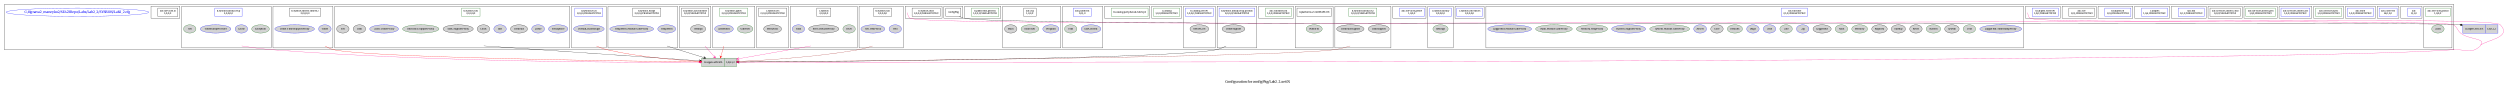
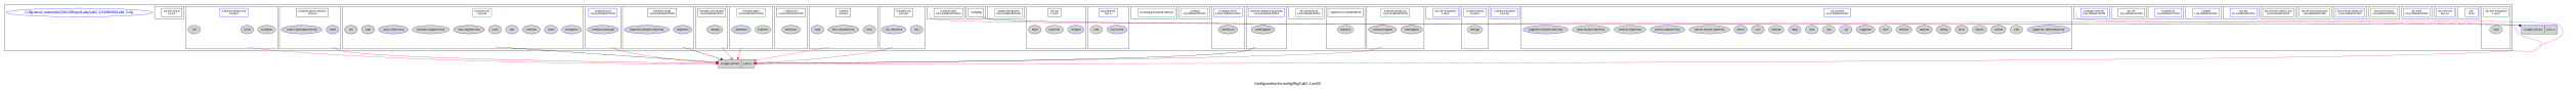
  digraph {
    compound=true
    concentrate=true
    fontname=Merriweather
    label="\nConfiguration for configPkg/Lab2_2.xe674"
    rankdir=TB
    ranksep=".50 equally"
    node [color=blue font=Helvetica fontcolor=black fontname=Merriweather fontsize=10 style=filled]
    edge [fontname=Merriweather style=invis]
    n1 [color=darkgreen label="xdc.services.global\n1,0,0,0" shape=box style=""]
    n2 [color=darkgreen fillcolor=lightgray label=Clock]
    xdc_services_global__bot [shape=point style=invis color=""]
    n4 [label="xdc\n1,1,1,0" shape=box style=""]
    xdc__bot [shape=point style=invis color=""]
    n6 [label="xdc.corevers\n16,0,2,0" shape=box style=""]
    n7 [label="xdc.shelf\n1,0,0,1518048729769" shape=box style=""]
    n8 [color=darkgreen label="xdc.services.spec\n1,0,0,1518048729769" shape=box style=""]
    n9 [label="xdc.services.intern.xsr\n1,0,0,1518048729769" shape=box style=""]
    n10 [color=darkgreen label="xdc.services.intern.gen\n1,0,0,1518048729769" shape=box style=""]
    n11 [color=black label="xdc.services.intern.cmd\n1,0,0,1518048729769" shape=box style=""]
    n12 [label="xdc.bld\n1,0,2,1518048729769" shape=box style=""]
    xdc_bld__bot [shape=point style=invis color=""]
    n14 [label="ti.targets\n1,0,6,1518048729769" shape=box style=""]
    ti_targets__bot [shape=point style=invis color=""]
    n16 [label="ti.targets.elf\n1,0,0,1518048729769" shape=box style=""]
    ti_targets_elf__bot [shape=point style=invis color=""]
    n18 [color=black label="xdc.rov\n1,0,1,1518048729769" shape=box style=""]
    xdc_rov__bot [shape=point style=invis color=""]
    n20 [label="xdc.runtime\n2,1,0,1518048729769" shape=box style=""]
    n21 [fillcolor=lightgray label=Assert]
    n22 [color=black fillcolor=lightgray label=Core]
    n23 [color=darkgreen fillcolor=lightgray label=Defaults]
    n24 [fillcolor=lightgray label=Diags]
    n25 [fillcolor=lightgray label=Error]
    n26 [color=darkgreen fillcolor=lightgray label=Gate]
    n27 [fillcolor=lightgray label=Log]
    n28 [color=black fillcolor=lightgray label=LoggerBuf]
    n29 [color=darkgreen fillcolor=lightgray label=Main]
    n30 [color=darkgreen fillcolor=lightgray label=Memory]
    n31 [color=black fillcolor=lightgray label=Registry]
    n32 [color=black fillcolor=lightgray label=Startup]
    n33 [color=black fillcolor=lightgray label=Reset]
    n34 [color=darkgreen fillcolor=lightgray label=System]
    n35 [color=black fillcolor=lightgray label=SysMin]
    n36 [color=darkgreen fillcolor=lightgray label=Text]
    n37 [fillcolor=lightgray label=LoggerBuf_TimestampProxy]
    n38 [fillcolor=lightgray label=LoggerBuf_Module_GateProxy]
    n39 [color=darkgreen fillcolor=lightgray label=Main_Module_GateProxy]
    n40 [color=darkgreen fillcolor=lightgray label=Memory_HeapProxy]
    n41 [fillcolor=lightgray label=System_SupportProxy]
    n42 [color=darkgreen fillcolor=lightgray label=System_Module_GateProxy]
    xdc_runtime__bot [shape=point style=invis color=""]
    n44 [label="ti.targets.rts6000\n1,0,0,1518048729769" shape=box style=""]
    ti_targets_rts6000__bot [shape=point style=invis color=""]
    n46 [label="ti.sysbios.interfaces\n2,0,0,0,0" shape=box style=""]
    n47 [label="ti.sysbios.family\n2,0,0,0,0" shape=box style=""]
    n48 [color=darkgreen fillcolor=lightgray label=Settings]
    ti_sysbios_family__bot [shape=point style=invis color=""]
    n50 [label="xdc.services.getset\n1,0,0,0" shape=box style=""]
    xdc_services_getset__bot [shape=point style=invis color=""]
    n52 [color=darkgreen label="ti.sysbios.family.c62\n2,0,0,0,1518048729769" shape=box style=""]
    n53 [color=black fillcolor=lightgray label=TaskSupport]
    n54 [color=black fillcolor=lightgray label=IntrinsicsSupport]
    ti_sysbios_family_c62__bot [shape=point style=invis color=""]
    n56 [color=black label="ti.platforms.evmOMAPL138\n" shape=box style=""]
    n57 [color=darkgreen fillcolor=lightgray label=Platform]
    ti_platforms_evmOMAPL138__bot [shape=point style=invis color=""]
    n59 [color=darkgreen label="xdc.runtime.knl\n1,0,0,1518048729769" shape=box style=""]
    xdc_runtime_knl__bot [shape=point style=invis color=""]
    n61 [label="ti.sysbios.family.c64p.primus\n2,0,0,0,1518048729769" shape=box style=""]
    n62 [color=black fillcolor=lightgray label=TimerSupport]
    ti_sysbios_family_c64p_primus__bot [shape=point style=invis color=""]
    n64 [label="ti.catalog.c6000\n1,0,0,0,1518048729769" shape=box style=""]
    n65 [color=black fillcolor=lightgray label=OMAPL138]
    ti_catalog_c6000__bot [shape=point style=invis color=""]
    n67 [color=darkgreen label="ti.catalog\n1,0,0,1518048729769" shape=box style=""]
    n68 [color=darkgreen label="ti.catalog.peripherals.hdvicp2\n" shape=box style=""]
    ti_catalog_peripherals_hdvicp2__bot [shape=point style=invis color=""]
    n70 [label="xdc.platform\n1,0,1,0" shape=box style=""]
    n71 [fillcolor=lightgray label=ExeContext]
    n72 [color=darkgreen fillcolor=lightgray label=Utils]
    xdc_platform__bot [shape=point style=invis color=""]
    n74 [color=black label="xdc.cfg\n1,0,2,0" shape=box style=""]
    n75 [fillcolor=lightgray label=Program]
    n76 [color=black fillcolor=lightgray label=Main]
    n77 [color=darkgreen fillcolor=lightgray label=SourceDir]
    xdc_cfg__bot [shape=point style=invis color=""]
    n79 [color=darkgreen label="ti.platforms.generic\n1,0,0,1,1518048729769" shape=box style=""]
    ti_platforms_generic__bot [shape=point style=invis color=""]
    n81 [color=black label="ti.sysbios.hal\n2,0,0,0,0" shape=box style=""]
    n82 [fillcolor=lightgray label=Hwi]
    n83 [fillcolor=lightgray label=Hwi_HwiProxy]
    ti_sysbios_hal__bot [shape=point style=invis color=""]
    n85 [color=black label="ti.sysbios\n2,0,0,0,0" shape=box style=""]
    n86 [color=darkgreen fillcolor=lightgray label=BIOS]
    n87 [fillcolor=lightgray label=Build]
    n88 [color=black fillcolor=lightgray label=BIOS_RtsGateProxy]
    ti_sysbios__bot [shape=point style=invis color=""]
    n90 [color=black label="ti.sysbios.rts\n2,0,0,0,1518048729769" shape=box style=""]
    n91 [color=black fillcolor=lightgray label=MemAlloc]
    ti_sysbios_rts__bot [shape=point style=invis color=""]
    n93 [label="ti.sysbios.rts.ti\n1,0,0,0,1518048729769" shape=box style=""]
    n94 [fillcolor=lightgray label=ThreadLocalStorage]
    ti_sysbios_rts_ti__bot [shape=point style=invis color=""]
    n96 [color=darkgreen label="ti.sysbios.knl\n2,0,0,0,0" shape=box style=""]
    n97 [color=black fillcolor=lightgray label=Clock]
    n98 [fillcolor=lightgray label=Idle]
    n99 [color=black fillcolor=lightgray label=Intrinsics]
    n100 [fillcolor=lightgray label=Queue]
    n101 [fillcolor=lightgray label=Semaphore]
    n102 [color=black fillcolor=lightgray label=Swi]
    n103 [color=black fillcolor=lightgray label=Task]
    n104 [fillcolor=lightgray label=Clock_TimerProxy]
    n105 [color=darkgreen fillcolor=lightgray label=Intrinsics_SupportProxy]
    n106 [color=black fillcolor=lightgray label=Task_SupportProxy]
    ti_sysbios_knl__bot [shape=point style=invis color=""]
    n108 [color=black label="ti.sysbios.timers.timer62\n2,0,0,0,0" shape=box style=""]
    n109 [fillcolor=lightgray label=Timer]
    n110 [fillcolor=lightgray label=Timer_TimerSupportProxy]
    ti_sysbios_timers_timer64__bot [shape=point style=invis color=""]
    n112 [label="ti.sysbios.family.c64p\n2,0,0,0,0" shape=box style=""]
    n113 [color=darkgreen fillcolor=lightgray label=Exception]
    n114 [color=darkgreen fillcolor=lightgray label=Hwi]
-   n115 [fillcolor=lightgray label=TimestampProvider]
    n116 [fillcolor=lightgray label=Cache]
    ti_sysbios_family_c64p__bot [shape=point style=invis color=""]
    n118 [color=darkgreen label="ti.sysbios.gates\n2,0,0,0,1518048729769" shape=box style=""]
    n119 [color=darkgreen fillcolor=lightgray label=GateHwi]
    n120 [fillcolor=lightgray label=GateMutex]
    ti_sysbios_gates__bot [shape=point style=invis color=""]
    n122 [color=black label="ti.sysbios.xdcruntime\n1,0,0,1518048729769" shape=box style=""]
    n123 [color=black fillcolor=lightgray label=Settings]
    ti_sysbios_xdcruntime__bot [shape=point style=invis color=""]
    n125 [color=black label="ti.sysbios.heaps\n2,0,0,0,1518048729769" shape=box style=""]
    n126 [fillcolor=lightgray label=HeapMem]
    n127 [fillcolor=lightgray label=HeapMem_Module_GateProxy]
    ti_sysbios_heaps__bot [shape=point style=invis color=""]
    n129 [color=black label="ti.sysbios.utils\n2,0,0,0,1518048729769" shape=box style=""]
    ti_sysbios_utils__bot [shape=point style=invis color=""]
    n131 [color=black label="configPkg\n" shape=box style=""]
    n132 [color=black label="xdc.services.io\n1,0,0,0" shape=box style=""]
    xdc_services_io__bot [shape=point style=invis color=""]
    n134 [fontcolor=blue fontsize=14 label="C:/dgnava2_maneyko2/SE423Repo/Labs/Lab2_2/SYSBIOS/Lab2_2.cfg" style=""]
    n135 [color=darkgreen fillcolor=lightgrey label="ti.targets.elf.C674|1,0,8.1,2" shape=record]
    n136 [fillcolor=lightgrey label="ti.targets.elf.C674|1,0,8.2,2" shape=record]
    subgraph cluster_1 {
      label=""
      n134
      subgraph cluster_2 {
        label=""
        n1
        n2
        xdc_services_global__bot
      }
      subgraph cluster_3 {
        label=""
        n4
        xdc__bot
      }
      subgraph cluster_4 {
        label=""
        n6
      }
      subgraph cluster_5 {
        label=""
        n7
      }
      subgraph cluster_6 {
        label=""
        n8
      }
      subgraph cluster_7 {
        label=""
        n9
      }
      subgraph cluster_8 {
        label=""
        n10
      }
      subgraph cluster_9 {
        label=""
        n11
      }
      subgraph cluster_10 {
        label=""
        n12
        xdc_bld__bot
      }
      subgraph cluster_11 {
        label=""
        n14
        ti_targets__bot
      }
      subgraph cluster_12 {
        label=""
        n16
        ti_targets_elf__bot
      }
      subgraph cluster_13 {
        label=""
        n18
        xdc_rov__bot
      }
      subgraph cluster_14 {
        label=""
        n20
        n21
        n22
        n23
        n24
        n25
        n26
        n27
        n28
        n29
        n30
        n31
        n32
        n33
        n34
        n35
        n36
        n37
        n38
        n39
        n40
        n41
        n42
        xdc_runtime__bot
      }
      subgraph cluster_15 {
        label=""
        n44
        ti_targets_rts6000__bot
      }
      subgraph cluster_16 {
        label=""
        n46
      }
      subgraph cluster_17 {
        label=""
        n47
        n48
        ti_sysbios_family__bot
      }
      subgraph cluster_18 {
        label=""
        n50
        xdc_services_getset__bot
      }
      subgraph cluster_19 {
        label=""
        n52
        n53
        n54
        ti_sysbios_family_c62__bot
      }
      subgraph cluster_20 {
        label=""
        n56
        n57
        ti_platforms_evmOMAPL138__bot
      }
      subgraph cluster_21 {
        label=""
        n59
        xdc_runtime_knl__bot
      }
      subgraph cluster_22 {
        label=""
        n61
        n62
        ti_sysbios_family_c64p_primus__bot
      }
      subgraph cluster_23 {
        label=""
        n64
        n65
        ti_catalog_c6000__bot
      }
      subgraph cluster_24 {
        label=""
        n67
      }
      subgraph cluster_25 {
        label=""
        n68
        ti_catalog_peripherals_hdvicp2__bot
      }
      subgraph cluster_26 {
        label=""
        n70
        n71
        n72
        xdc_platform__bot
      }
      subgraph cluster_27 {
        label=""
        n74
        n75
        n76
        n77
        xdc_cfg__bot
      }
      subgraph cluster_28 {
        label=""
        n79
        ti_platforms_generic__bot
      }
      subgraph cluster_29 {
        label=""
        n81
        n82
        n83
        ti_sysbios_hal__bot
      }
      subgraph cluster_30 {
        label=""
        n85
        n86
        n87
        n88
        ti_sysbios__bot
      }
      subgraph cluster_31 {
        label=""
        n90
        n91
        ti_sysbios_rts__bot
      }
      subgraph cluster_32 {
        label=""
        n93
        n94
        ti_sysbios_rts_ti__bot
      }
      subgraph cluster_33 {
        label=""
        n96
        n97
        n98
        n99
        n100
        n101
        n102
        n103
        n104
        n105
        n106
        ti_sysbios_knl__bot
      }
      subgraph cluster_34 {
        label=""
        n108
        n109
        n110
        ti_sysbios_timers_timer64__bot
      }
      subgraph cluster_35 {
        label=""
        n112
        n113
        n114
-       n115
        n116
        ti_sysbios_family_c64p__bot
      }
      subgraph cluster_36 {
        label=""
        n118
        n119
        n120
        ti_sysbios_gates__bot
      }
      subgraph cluster_37 {
        label=""
        n122
        n123
        ti_sysbios_xdcruntime__bot
      }
      subgraph cluster_38 {
        label=""
        n125
        n126
        n127
        ti_sysbios_heaps__bot
      }
      subgraph cluster_39 {
        label=""
        n129
        ti_sysbios_utils__bot
      }
      subgraph cluster_40 {
        label=""
        n131
      }
      subgraph cluster_41 {
        label=""
        n132
        xdc_services_io__bot
      }
    }
    n1 -> n2
    n2 -> xdc_services_global__bot
    n20 -> n21
    n20 -> n22
    n20 -> n23
    n20 -> n24
    n20 -> n25
    n20 -> n26
    n20 -> n27
    n20 -> n28
    n20 -> n29
    n20 -> n30
    n20 -> n31
    n20 -> n32
    n20 -> n33
    n20 -> n34
    n20 -> n35
    n20 -> n36
    n20 -> n37
    n20 -> n38
    n20 -> n39
    n20 -> n40
    n20 -> n41
    n20 -> n42
    n21 -> xdc_runtime__bot
    n22 -> xdc_runtime__bot
    n23 -> xdc_runtime__bot
    n24 -> xdc_runtime__bot
    n25 -> xdc_runtime__bot
    n26 -> xdc_runtime__bot
    n27 -> xdc_runtime__bot
    n28 -> xdc_runtime__bot
    n29 -> xdc_runtime__bot
    n30 -> xdc_runtime__bot
    n31 -> xdc_runtime__bot
    n32 -> xdc_runtime__bot
    n33 -> xdc_runtime__bot
    n34 -> xdc_runtime__bot
    n35 -> xdc_runtime__bot
    n36 -> xdc_runtime__bot
    n37 -> xdc_runtime__bot
    n38 -> xdc_runtime__bot
    n39 -> xdc_runtime__bot
    n40 -> xdc_runtime__bot
    n41 -> xdc_runtime__bot
    n42 -> xdc_runtime__bot
    ti_targets_rts6000__bot -> n135 [arrowhead=diamond color=deeppink style=""]
    n47 -> n48
    n48 -> ti_sysbios_family__bot
    n52 -> n53
    n52 -> n54
    n53 -> ti_sysbios_family_c62__bot
    n54 -> ti_sysbios_family_c62__bot
    ti_sysbios_family_c62__bot -> n135 [arrowhead=diamond color=brown style=""]
    n56 -> n57
    n57 -> ti_platforms_evmOMAPL138__bot
    n61 -> n62
    n62 -> ti_sysbios_family_c64p_primus__bot
    ti_sysbios_family_c64p_primus__bot -> n135 [arrowhead=vee color=black style=""]
    n64 -> n65
    n65 -> ti_catalog_c6000__bot
    n70 -> n71
    n70 -> n72
    n71 -> xdc_platform__bot
    n72 -> xdc_platform__bot
    n74 -> n75
    n74 -> n76
    n74 -> n77
    n75 -> xdc_cfg__bot
    n76 -> xdc_cfg__bot
    n77 -> xdc_cfg__bot
    n81 -> n82
    n81 -> n83
    n82 -> ti_sysbios_hal__bot
    n83 -> ti_sysbios_hal__bot
    ti_sysbios_hal__bot -> n135 [arrowhead=diamond color=brown style=""]
    n85 -> n86
    n85 -> n87
    n85 -> n88
    n86 -> ti_sysbios__bot
    n87 -> ti_sysbios__bot
    n88 -> ti_sysbios__bot
    ti_sysbios__bot -> n135 [arrowhead=vee color=deeppink style=""]
    n90 -> n91
    n91 -> ti_sysbios_rts__bot
    n93 -> n94
    n94 -> ti_sysbios_rts_ti__bot
    ti_sysbios_rts_ti__bot -> n135 [arrowhead=diamond color=red style=""]
    n96 -> n97
    n96 -> n98
    n96 -> n99
    n96 -> n100
    n96 -> n101
    n96 -> n102
    n96 -> n103
    n96 -> n104
    n96 -> n105
    n96 -> n106
    n97 -> ti_sysbios_knl__bot
    n98 -> ti_sysbios_knl__bot
    n99 -> ti_sysbios_knl__bot
    n100 -> ti_sysbios_knl__bot
    n101 -> ti_sysbios_knl__bot
    n102 -> ti_sysbios_knl__bot
    n103 -> ti_sysbios_knl__bot
    n104 -> ti_sysbios_knl__bot
    n105 -> ti_sysbios_knl__bot
    n106 -> ti_sysbios_knl__bot
    ti_sysbios_knl__bot -> n135 [arrowhead=vee color=black style=""]
    n108 -> n109
    n108 -> n110
    n109 -> ti_sysbios_timers_timer64__bot
    n110 -> ti_sysbios_timers_timer64__bot
    ti_sysbios_timers_timer64__bot -> n135 [arrowhead=diamond color=red style=""]
    n112 -> n113
    n112 -> n114
-   n112 -> n115
    n112 -> n116
    n113 -> ti_sysbios_family_c64p__bot
    n114 -> ti_sysbios_family_c64p__bot
-   n115 -> ti_sysbios_family_c64p__bot
    n116 -> ti_sysbios_family_c64p__bot
    ti_sysbios_family_c64p__bot -> n135 [arrowhead=diamond color=deeppink style=""]
    n118 -> n119
    n118 -> n120
    n119 -> ti_sysbios_gates__bot
    n120 -> ti_sysbios_gates__bot
    ti_sysbios_gates__bot -> n135 [arrowhead=vee color=red style=""]
    n122 -> n123
    n123 -> ti_sysbios_xdcruntime__bot
    ti_sysbios_xdcruntime__bot -> n135 [arrowhead=vee color=deeppink style=""]
    n125 -> n126
    n125 -> n127
    n126 -> ti_sysbios_heaps__bot
    n127 -> ti_sysbios_heaps__bot
    ti_sysbios_heaps__bot -> n135 [arrowhead=vee color=black style=""]
    ti_sysbios_utils__bot -> n135 [arrowhead=vee color=deeppink style=""]
    n131 -> n136 [arrowhead=diamond color=black style=""]
  }
